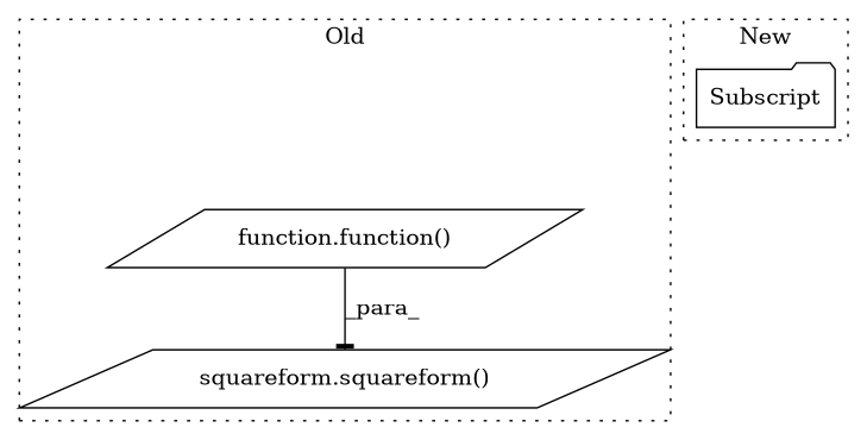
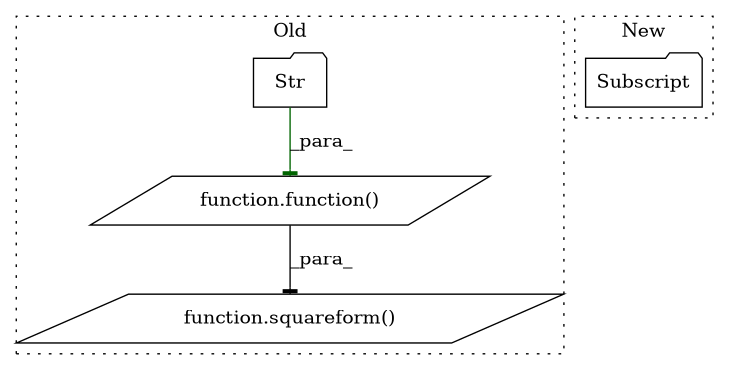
  digraph {
    node [a=75 shape=parallelogram]
    edge [arrowhead=tee style=solid]
-   n1 [l="11,1" label="squareform.squareform()" s="2253,2285"]
+   n1 [l="11,1" label="function.squareform()" s="2253,2285"]
    n2 [l="6,1" label="function.function()" s="2264,2284"]
+   n3 [a=66 l=11 label=Str s=2273 shape=folder]
    n4 [a=63 l="12,0" label=Subscript s="2777,0" shape=folder]
    subgraph cluster_1 {
      label=Old
      style=dotted
      n1
      n2
+     n3
    }
    subgraph cluster_2 {
      label=New
      style=dotted
      n4
    }
    n2 -> n1 [color=black label=_para_]
+   n3 -> n2 [color=darkgreen label=_para_]
  }
